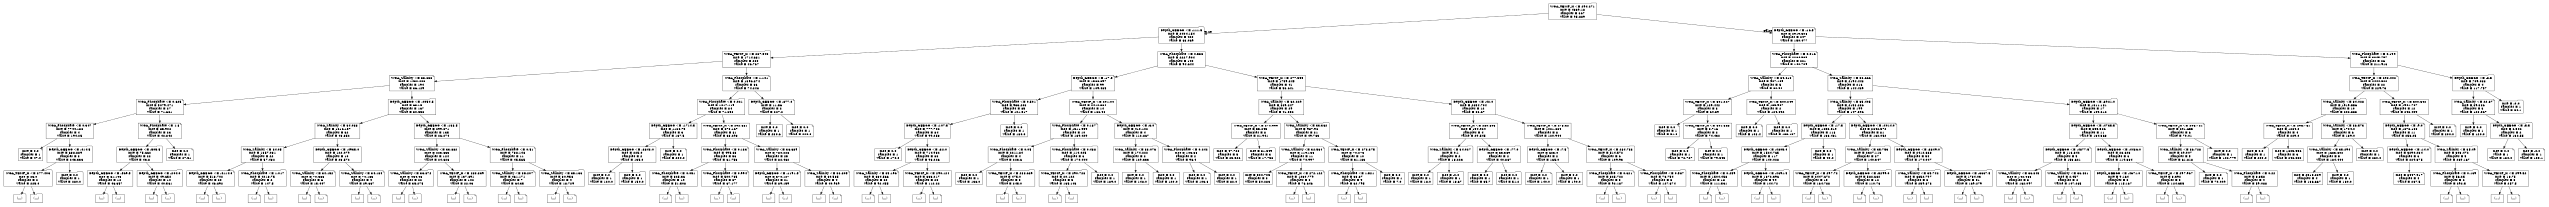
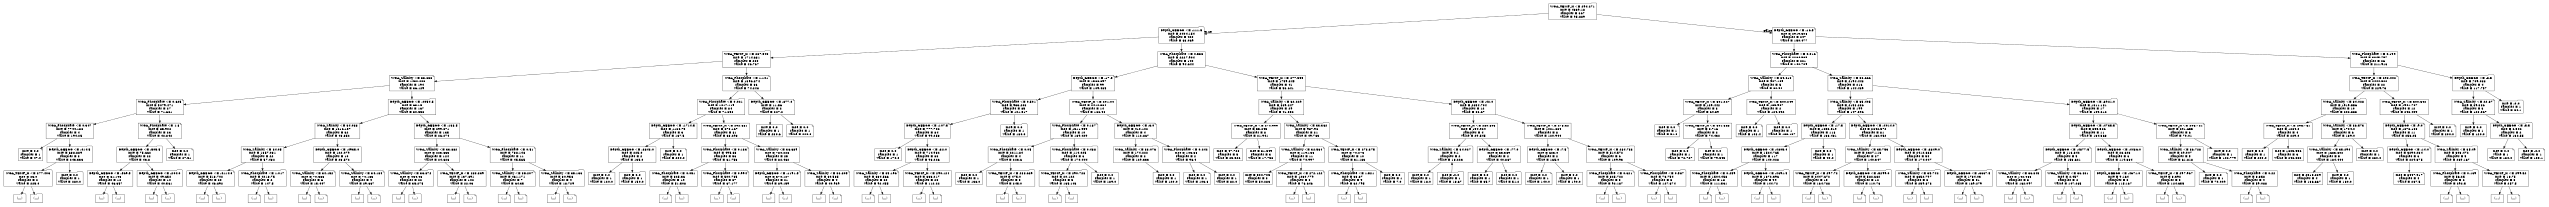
  digraph {
    node [shape=box]
    n1 [label="WOA_TEMP_K <= 294.271\nmse = 4389.18\nsamples = 667\nvalue = 95.889" shape=folder]
    n2 [label="Depth_GEBCO <= -111.5\nmse = 2404.154\nsamples = 420\nvalue = 63.069" shape=folder]
    n3 [label="Depth_GEBCO <= -16.5\nmse = 2919.308\nsamples = 247\nvalue = 150.477" shape=note]
    n4 [label="WOA_TEMP_K <= 287.548\nmse = 1714.681\nsamples = 280\nvalue = 46.767" shape=folder]
    n5 [label="WOA_Phosphate <= 0.533\nmse = 2227.904\nsamples = 140\nvalue = 94.644"]
    n6 [label="WOA_Phosphate <= 0.016\nmse = 2264.565\nsamples = 221\nvalue = 142.709" shape=note]
    n7 [label="WOA_Phosphate <= 0.199\nmse = 3845.757\nsamples = 26\nvalue = 211.916"]
    n8 [label="WOA_Salinity <= 33.638\nmse = 1432.208\nsamples = 194\nvalue = 36.129" shape=note]
    n9 [label="WOA_Phosphate <= 1.101\nmse = 1396.874\nsamples = 86\nvalue = 74.248" shape=note]
    n10 [label="Depth_GEBCO <= -17.5\nmse = 1568.697\nsamples = 99\nvalue = 109.485" shape=note]
    n11 [label="WOA_TEMP_K <= 277.555\nmse = 1759.345\nsamples = 41\nvalue = 53.641"]
    n12 [label="WOA_Phosphate <= 0.625\nmse = 5079.471\nsamples = 27\nvalue = 71.681" shape=note]
    n13 [label="Depth_GEBCO <= -4054.5\nmse = 631.5\nsamples = 167\nvalue = 30.558" shape=folder]
    n14 [label="WOA_Phosphate <= 0.021\nmse = 1017.119\nsamples = 84\nvalue = 71.656" shape=folder]
    n15 [label="Depth_GEBCO <= -877.0\nmse = 11.56\nsamples = 2\nvalue = 227.2" shape=note]
    n16 [label="WOA_Phosphate <= 0.347\nmse = 7744.188\nsamples = 4\nvalue = 194.25"]
    n17 [label="WOA_Phosphate <= 1.8\nmse = 85.902\nsamples = 23\nvalue = 42.842" shape=note]
    n18 [label="WOA_Salinity <= 34.088\nmse = 1616.157\nsamples = 32\nvalue = 48.352"]
    n19 [label="Depth_GEBCO <= -138.5\nmse = 299.871\nsamples = 135\nvalue = 26.274"]
    n20 [label="mse = 0.0\nsamples = 1\nvalue = 47.0" shape=note]
    n21 [label="Depth_GEBCO <= -414.5\nmse = 688.889\nsamples = 3\nvalue = 243.333" shape=folder]
    n22 [label="Depth_GEBCO <= -505.5\nmse = 75.662\nsamples = 22\nvalue = 43.8" shape=folder]
    n23 [label="mse = 0.0\nsamples = 1\nvalue = 27.51" shape=note]
    n24 [label="WOA_TEMP_K <= 277.403\nmse = 25.0\nsamples = 2\nvalue = 225.0" shape=folder]
    n25 [label="mse = 0.0\nsamples = 1\nvalue = 280.0" shape=folder]
    n26 [label="(...)" shape=folder]
    n27 [label="(...)" shape=folder]
    n28 [label="Depth_GEBCO <= -569.5\nmse = 81.193\nsamples = 12\nvalue = 46.657"]
    n29 [label="Depth_GEBCO <= -204.0\nmse = 49.652\nsamples = 10\nvalue = 40.561" shape=folder]
    n30 [label="(...)" shape=folder]
    n31 [label="(...)"]
    n32 [label="(...)" shape=note]
    n33 [label="(...)" shape=folder]
    n34 [label="WOA_Salinity <= 34.05\nmse = 1857.031\nsamples = 22\nvalue = 57.482"]
    n35 [label="Depth_GEBCO <= -4935.0\nmse = 122.079\nsamples = 10\nvalue = 23.572"]
    n36 [label="WOA_Salinity <= 33.882\nmse = 223.653\nsamples = 124\nvalue = 24.626"]
    n37 [label="WOA_Phosphate <= 0.51\nmse = 788.148\nsamples = 11\nvalue = 45.565" shape=note]
    n38 [label="Depth_GEBCO <= -4114.0\nmse = 513.702\nsamples = 20\nvalue = 46.892" shape=note]
    n39 [label="WOA_Phosphate <= 1.017\nmse = 4218.75\nsamples = 2\nvalue = 147.5" shape=folder]
    n40 [label="WOA_Salinity <= 34.152\nmse = 70.386\nsamples = 6\nvalue = 15.447" shape=note]
    n41 [label="WOA_Salinity <= 34.184\nmse = 74.185\nsamples = 4\nvalue = 29.667" shape=note]
    n42 [label="(...)" shape=note]
    n43 [label="(...)" shape=folder]
    n44 [label="(...)" shape=note]
    n45 [label="(...)"]
    n46 [label="(...)" shape=note]
    n47 [label="(...)" shape=note]
    n48 [label="(...)"]
    n49 [label="(...)" shape=note]
    n50 [label="WOA_Salinity <= 33.872\nmse = 434.46\nsamples = 22\nvalue = 35.275" shape=folder]
    n51 [label="WOA_TEMP_K <= 283.839\nmse = 137.891\nsamples = 102\nvalue = 22.03"]
    n52 [label="WOA_Salinity <= 35.207\nmse = 461.171\nsamples = 7\nvalue = 64.35" shape=note]
    n53 [label="WOA_Salinity <= 35.136\nmse = 30.956\nsamples = 4\nvalue = 18.729" shape=folder]
    n54 [label="(...)"]
    n55 [label="(...)" shape=folder]
    n56 [label="(...)" shape=folder]
    n57 [label="(...)" shape=note]
    n58 [label="(...)" shape=note]
    n59 [label="(...)" shape=note]
    n60 [label="(...)" shape=folder]
    n61 [label="(...)" shape=note]
    n62 [label="Depth_GEBCO <= -1714.5\nmse = 1168.75\nsamples = 3\nvalue = 167.5"]
    n63 [label="WOA_TEMP_K <= 292.681\nmse = 678.167\nsamples = 81\nvalue = 68.293"]
    n64 [label="mse = 0.0\nsamples = 1\nvalue = 230.6"]
    n65 [label="mse = 0.0\nsamples = 1\nvalue = 223.8" shape=note]
    n66 [label="Depth_GEBCO <= -3843.0\nmse = 225.0\nsamples = 2\nvalue = 135.0"]
    n67 [label="mse = 0.0\nsamples = 1\nvalue = 200.0" shape=note]
    n68 [label="WOA_Phosphate <= 0.133\nmse = 495.63\nsamples = 56\nvalue = 61.753" shape=note]
    n69 [label="WOA_Salinity <= 36.689\nmse = 780.228\nsamples = 25\nvalue = 82.462"]
    n70 [label="mse = 0.0\nsamples = 1\nvalue = 120.0"]
    n71 [label="mse = 0.0\nsamples = 1\nvalue = 150.0" shape=folder]
    n72 [label="WOA_Phosphate <= 0.051\nmse = 325.36\nsamples = 19\nvalue = 51.508"]
    n73 [label="WOA_Phosphate <= 0.994\nmse = 500.785\nsamples = 37\nvalue = 67.177" shape=note]
    n74 [label="Depth_GEBCO <= -1191.5\nmse = 570.127\nsamples = 21\nvalue = 89.159" shape=note]
    n75 [label="WOA_Salinity <= 36.805\nmse = 80.585\nsamples = 4\nvalue = 40.939" shape=note]
    n76 [label="(...)" shape=note]
    n77 [label="(...)"]
    n78 [label="(...)"]
    n79 [label="(...)" shape=folder]
    n80 [label="(...)" shape=folder]
    n81 [label="(...)"]
    n82 [label="(...)"]
    n83 [label="(...)" shape=note]
    n84 [label="WOA_Phosphate <= 0.501\nmse = 933.203\nsamples = 85\nvalue = 101.517" shape=note]
    n85 [label="WOA_TEMP_K <= 291.04\nmse = 2412.364\nsamples = 14\nvalue = 166.46"]
    n86 [label="WOA_Salinity <= 32.229\nmse = 869.247\nsamples = 29\nvalue = 41.352"]
    n87 [label="Depth_GEBCO <= -42.0\nmse = 2654.704\nsamples = 12\nvalue = 86.67"]
    n88 [label="Depth_GEBCO <= -107.5\nmse = 777.702\nsamples = 84\nvalue = 99.258" shape=note]
    n89 [label="mse = 0.0\nsamples = 1\nvalue = 180.0" shape=folder]
    n90 [label="WOA_Phosphate <= 0.187\nmse = 1511.959\nsamples = 10\nvalue = 189.429" shape=note]
    n91 [label="Depth_GEBCO <= -3.0\nmse = 410.102\nsamples = 4\nvalue = 112.867" shape=note]
    n92 [label="mse = 0.0\nsamples = 1\nvalue = 170.0" shape=folder]
    n93 [label="Depth_GEBCO <= -32.0\nmse = 714.932\nsamples = 83\nvalue = 98.226"]
    n94 [label="WOA_Salinity <= 35.196\nmse = 634.566\nsamples = 60\nvalue = 92.455" shape=note]
    n95 [label="WOA_TEMP_K <= 290.124\nmse = 633.217\nsamples = 23\nvalue = 112.22"]
    n96 [label="(...)" shape=note]
    n97 [label="(...)"]
    n98 [label="(...)" shape=folder]
    n99 [label="(...)" shape=note]
    n100 [label="WOA_Phosphate <= 0.05\nmse = 2211.84\nsamples = 4\nvalue = 223.6" shape=folder]
    n101 [label="WOA_Phosphate <= 0.488\nmse = 114.025\nsamples = 6\nvalue = 170.444" shape=folder]
    n102 [label="WOA_Salinity <= 33.076\nmse = 174.222\nsamples = 2\nvalue = 129.333" shape=folder]
    n103 [label="WOA_Phosphate <= 0.242\nmse = 103.68\nsamples = 2\nvalue = 96.4"]
    n104 [label="mse = 0.0\nsamples = 1\nvalue = 138.0"]
    n105 [label="WOA_TEMP_K <= 288.689\nmse = 475.0\nsamples = 3\nvalue = 245.0" shape=folder]
    n106 [label="WOA_TEMP_K <= 290.728\nmse = 20.122\nsamples = 5\nvalue = 165.143" shape=folder]
    n107 [label="mse = 0.0\nsamples = 1\nvalue = 189.0"]
    n108 [label="(...)" shape=folder]
    n109 [label="(...)"]
    n110 [label="(...)" shape=note]
    n111 [label="(...)"]
-   n112 [label="mse = 0.0\nsamples = 1\nvalue = 148.0"]
    n113 [label="mse = 0.0\nsamples = 1\nvalue = 120.0"]
    n114 [label="mse = 0.0\nsamples = 1\nvalue = 103.6" shape=note]
    n115 [label="mse = 0.0\nsamples = 1\nvalue = 82.0"]
    n116 [label="WOA_TEMP_K <= 274.999\nmse = 55.245\nsamples = 8\nvalue = 21.941"]
    n117 [label="WOA_Salinity <= 33.362\nmse = 987.96\nsamples = 21\nvalue = 49.763" shape=folder]
    n118 [label="WOA_TEMP_K <= 280.805\nmse = 154.924\nsamples = 4\nvalue = 29.545"]
    n119 [label="WOA_TEMP_K <= 278.32\nmse = 1021.884\nsamples = 8\nvalue = 120.944"]
    n120 [label="mse = 47.728\nsamples = 5\nvalue = 25.526"]
    n121 [label="mse = 31.549\nsamples = 3\nvalue = 17.758" shape=folder]
    n122 [label="WOA_Salinity <= 32.564\nmse = 1191.35\nsamples = 11\nvalue = 70.997" shape=note]
    n123 [label="WOA_TEMP_K <= 273.375\nmse = 70.273\nsamples = 10\nvalue = 31.183"]
    n124 [label="mse = 500.705\nsamples = 3\nvalue = 50.283"]
    n125 [label="WOA_TEMP_K <= 272.122\nmse = 1230.779\nsamples = 8\nvalue = 76.646" shape=note]
    n126 [label="WOA_Phosphate <= 1.521\nmse = 33.37\nsamples = 9\nvalue = 32.795"]
    n127 [label="mse = 0.0\nsamples = 1\nvalue = 7.0"]
    n128 [label="(...)"]
    n129 [label="(...)" shape=folder]
    n130 [label="(...)"]
    n131 [label="(...)" shape=folder]
    n132 [label="WOA_Salinity <= 34.027\nmse = 0.1\nsamples = 2\nvalue = 18.223" shape=folder]
    n133 [label="Depth_GEBCO <= -77.0\nmse = 53.389\nsamples = 2\nvalue = 40.867" shape=folder]
    n134 [label="Depth_GEBCO <= -7.5\nmse = 625.0\nsamples = 2\nvalue = 165.0" shape=note]
    n135 [label="WOA_TEMP_K <= 284.733\nmse = 514.572\nsamples = 6\nvalue = 109.93" shape=folder]
    n136 [label="mse = 0.0\nsamples = 1\nvalue = 18.0"]
    n137 [label="mse = -0.0\nsamples = 1\nvalue = 18.67" shape=folder]
    n138 [label="mse = 0.0\nsamples = 1\nvalue = 35.7" shape=folder]
    n139 [label="mse = 0.0\nsamples = 1\nvalue = 51.2" shape=folder]
    n140 [label="mse = 0.0\nsamples = 1\nvalue = 140.0" shape=note]
    n141 [label="mse = 0.0\nsamples = 1\nvalue = 190.0"]
    n142 [label="WOA_Phosphate <= 0.621\nmse = 325.722\nsamples = 3\nvalue = 92.187" shape=note]
    n143 [label="WOA_Phosphate <= 0.587\nmse = 73.754\nsamples = 3\nvalue = 127.674" shape=folder]
    n144 [label="(...)"]
    n145 [label="(...)" shape=folder]
    n146 [label="(...)"]
    n147 [label="(...)"]
    n148 [label="WOA_Salinity <= 34.618\nmse = 907.109\nsamples = 5\nvalue = 82.54" shape=note]
    n149 [label="WOA_Salinity <= 36.666\nmse = 2194.448\nsamples = 216\nvalue = 144.489"]
    n150 [label="WOA_TEMP_K <= 298.002\nmse = 2444.522\nsamples = 22\nvalue = 229.73" shape=note]
    n151 [label="Depth_GEBCO <= -3.5\nmse = 709.088\nsamples = 4\nvalue = 117.757" shape=folder]
    n152 [label="WOA_TEMP_K <= 301.227\nmse = 139.442\nsamples = 3\nvalue = 64.39"]
    n153 [label="WOA_TEMP_K <= 300.249\nmse = 135.987\nsamples = 2\nvalue = 124.892"]
    n154 [label="WOA_Salinity <= 35.405\nmse = 2158.236\nsamples = 199\nvalue = 147.396" shape=folder]
    n155 [label="Depth_GEBCO <= -3921.0\nmse = 1311.181\nsamples = 17\nvalue = 109.612" shape=folder]
    n156 [label="mse = 0.0\nsamples = 1\nvalue = 51.0" shape=note]
    n157 [label="WOA_TEMP_K <= 301.665\nmse = 8.716\nsamples = 2\nvalue = 74.432"]
    n158 [label="mse = 0.0\nsamples = 1\nvalue = 108.4" shape=note]
    n159 [label="mse = 0.0\nsamples = 1\nvalue = 133.137" shape=folder]
    n160 [label="mse = 0.0\nsamples = 1\nvalue = 72.727" shape=folder]
    n161 [label="mse = 0.0\nsamples = 1\nvalue = 79.545" shape=folder]
    n162 [label="Depth_GEBCO <= -17.5\nmse = 1653.519\nsamples = 118\nvalue = 138.481"]
    n163 [label="Depth_GEBCO <= -4014.0\nmse = 2642.572\nsamples = 81\nvalue = 162.052" shape=note]
    n164 [label="Depth_GEBCO <= -4735.5\nmse = 355.586\nsamples = 11\nvalue = 134.363" shape=note]
    n165 [label="WOA_TEMP_K <= 296.721\nmse = 291.655\nsamples = 6\nvalue = 70.01" shape=note]
    n166 [label="Depth_GEBCO <= -4805.0\nmse = 1524.765\nsamples = 117\nvalue = 140.028"]
    n167 [label="mse = 0.0\nsamples = 1\nvalue = 40.0" shape=note]
    n168 [label="WOA_Salinity <= 35.753\nmse = 2327.116\nsamples = 27\nvalue = 140.347" shape=folder]
    n169 [label="Depth_GEBCO <= -3849.0\nmse = 2412.668\nsamples = 54\nvalue = 174.047" shape=note]
    n170 [label="WOA_Phosphate <= 0.259\nmse = 1504.458\nsamples = 18\nvalue = 111.531" shape=folder]
    n171 [label="Depth_GEBCO <= -4691.5\nmse = 1372.396\nsamples = 99\nvalue = 144.72" shape=folder]
    n172 [label="(...)" shape=note]
    n173 [label="(...)" shape=folder]
    n174 [label="(...)"]
    n175 [label="(...)"]
    n176 [label="WOA_TEMP_K <= 297.72\nmse = 2447.672\nsamples = 15\nvalue = 164.788"]
    n177 [label="Depth_GEBCO <= -5299.0\nmse = 582.682\nsamples = 12\nvalue = 110.76" shape=folder]
    n178 [label="WOA_Salinity <= 35.742\nmse = 6852.797\nsamples = 3\nvalue = 259.873" shape=folder]
    n179 [label="Depth_GEBCO <= -3667.5\nmse = 1734.03\nsamples = 51\nvalue = 169.279" shape=folder]
    n180 [label="(...)"]
    n181 [label="(...)" shape=note]
    n182 [label="(...)" shape=note]
    n183 [label="(...)" shape=note]
    n184 [label="(...)"]
    n185 [label="(...)"]
    n186 [label="(...)" shape=note]
    n187 [label="(...)" shape=note]
    n188 [label="Depth_GEBCO <= -4877.5\nmse = 116.342\nsamples = 5\nvalue = 153.621" shape=note]
    n189 [label="Depth_GEBCO <= -4486.0\nmse = 28.823\nsamples = 6\nvalue = 119.384"]
    n190 [label="WOA_Salinity <= 36.728\nmse = 29.007\nsamples = 5\nvalue = 61.818"]
    n191 [label="mse = 0.0\nsamples = 1\nvalue = 102.779"]
    n192 [label="WOA_Salinity <= 36.843\nmse = 142.486\nsamples = 3\nvalue = 162.097" shape=folder]
    n193 [label="WOA_Salinity <= 36.831\nmse = 2.457\nsamples = 2\nvalue = 147.265"]
    n194 [label="Depth_GEBCO <= -4671.0\nmse = 9.164\nsamples = 3\nvalue = 115.167"]
    n195 [label="WOA_TEMP_K <= 297.967\nmse = 3.392\nsamples = 3\nvalue = 124.655"]
    n196 [label="(...)"]
    n197 [label="(...)" shape=note]
    n198 [label="(...)"]
    n199 [label="(...)" shape=note]
    n200 [label="(...)"]
    n201 [label="(...)" shape=folder]
    n202 [label="(...)" shape=note]
    n203 [label="(...)" shape=note]
    n204 [label="mse = 0.0\nsamples = 1\nvalue = 70.009" shape=note]
    n205 [label="WOA_Phosphate <= 0.22\nmse = 8.858\nsamples = 4\nvalue = 59.088"]
    n206 [label="(...)" shape=note]
    n207 [label="(...)" shape=note]
    n208 [label="WOA_Salinity <= 34.028\nmse = 1919.556\nsamples = 10\nvalue = 202.333" shape=folder]
    n209 [label="WOA_TEMP_K <= 300.542\nmse = 1941.787\nsamples = 12\nvalue = 248.409"]
    n210 [label="WOA_Salinity <= 22.87\nmse = 39.336\nsamples = 3\nvalue = 128.367" shape=note]
    n211 [label="mse = -0.0\nsamples = 1\nvalue = 54.1" shape=folder]
    n212 [label="WOA_TEMP_K <= 296.761\nmse = 1284.0\nsamples = 4\nvalue = 229.0" shape=folder]
    n213 [label="WOA_Salinity <= 36.573\nmse = 1704.0\nsamples = 6\nvalue = 189.0"]
    n214 [label="Depth_GEBCO <= -9.0\nmse = 1878.188\nsamples = 11\nvalue = 253.25" shape=note]
    n215 [label="mse = 0.0\nsamples = 1\nvalue = 200.0" shape=note]
    n216 [label="mse = 0.0\nsamples = 1\nvalue = 200.0" shape=folder]
    n217 [label="mse = 1805.556\nsamples = 3\nvalue = 248.333"]
    n218 [label="WOA_Salinity <= 35.294\nmse = 1685.802\nsamples = 5\nvalue = 184.444" shape=folder]
    n219 [label="mse = 0.0\nsamples = 1\nvalue = 230.0" shape=folder]
    n220 [label="mse = 2513.889\nsamples = 4\nvalue = 186.667"]
    n221 [label="mse = 0.0\nsamples = 1\nvalue = 180.0" shape=folder]
    n222 [label="Depth_GEBCO <= -14.0\nmse = 3290.234\nsamples = 6\nvalue = 229.375" shape=note]
    n223 [label="WOA_Salinity <= 35.49\nmse = 303.472\nsamples = 5\nvalue = 269.167" shape=folder]
    n224 [label="mse = 3447.917\nsamples = 4\nvalue = 237.5" shape=note]
    n225 [label="WOA_Phosphate <= 0.169\nmse = 56.25\nsamples = 2\nvalue = 292.5" shape=folder]
    n226 [label="WOA_TEMP_K <= 299.52\nmse = 18.75\nsamples = 3\nvalue = 257.5"]
    n227 [label="(...)" shape=note]
    n228 [label="(...)" shape=note]
    n229 [label="(...)"]
    n230 [label="(...)" shape=note]
    n231 [label="mse = 0.0\nsamples = 1\nvalue = 120.0"]
    n232 [label="Depth_GEBCO <= -5.5\nmse = 6.502\nsamples = 2\nvalue = 132.55" shape=folder]
    n233 [label="mse = 0.0\nvalue = 1\nvalue = 130.0" shape=note]
    n234 [label="mse = -0.0\nsamples = 1\nvalue = 135.1" shape=note]
    n1 -> n2 [headlabel=True labelangle=45 labeldistance=2.5]
    n1 -> n3 [headlabel=False labelangle=-45 labeldistance=2.5]
    n2 -> n4
    n2 -> n5
    n3 -> n6
    n3 -> n7
    n4 -> n8
    n4 -> n9
    n5 -> n10
    n5 -> n11
    n6 -> n148
    n6 -> n149
    n7 -> n150
    n7 -> n151
    n8 -> n12
    n8 -> n13
    n9 -> n14
    n9 -> n15
    n10 -> n84
    n10 -> n85
    n11 -> n86
    n11 -> n87
    n12 -> n16
    n12 -> n17
    n13 -> n18
    n13 -> n19
    n14 -> n62
    n14 -> n63
    n15 -> n64
    n15 -> n65
    n16 -> n20
    n16 -> n21
    n17 -> n22
    n17 -> n23
    n18 -> n34
    n18 -> n35
    n19 -> n36
    n19 -> n37
    n21 -> n24
    n21 -> n25
    n22 -> n28
    n22 -> n29
    n24 -> n26
    n24 -> n27
    n28 -> n30
    n28 -> n31
    n29 -> n32
    n29 -> n33
    n34 -> n38
    n34 -> n39
    n35 -> n40
    n35 -> n41
    n36 -> n50
    n36 -> n51
    n37 -> n52
    n37 -> n53
    n38 -> n42
    n38 -> n43
    n39 -> n44
    n39 -> n45
    n40 -> n46
    n40 -> n47
    n41 -> n48
    n41 -> n49
    n50 -> n54
    n50 -> n55
    n51 -> n56
    n51 -> n57
    n52 -> n58
    n52 -> n59
    n53 -> n60
    n53 -> n61
    n62 -> n66
    n62 -> n67
    n63 -> n68
    n63 -> n69
    n66 -> n70
    n66 -> n71
    n68 -> n72
    n68 -> n73
    n69 -> n74
    n69 -> n75
    n72 -> n76
    n72 -> n77
    n73 -> n78
    n73 -> n79
    n74 -> n80
    n74 -> n81
    n75 -> n82
    n75 -> n83
    n84 -> n88
    n84 -> n89
    n85 -> n90
    n85 -> n91
    n86 -> n116
    n86 -> n117
    n87 -> n118
    n87 -> n119
    n88 -> n92
    n88 -> n93
    n90 -> n100
    n90 -> n101
    n91 -> n102
    n91 -> n103
    n93 -> n94
    n93 -> n95
    n94 -> n96
    n94 -> n97
    n95 -> n98
    n95 -> n99
    n100 -> n104
    n100 -> n105
    n101 -> n106
    n101 -> n107
-   n102 -> n112
    n102 -> n113
    n103 -> n114
    n103 -> n115
    n105 -> n108
    n105 -> n109
    n106 -> n110
    n106 -> n111
    n116 -> n120
    n116 -> n121
    n117 -> n122
    n117 -> n123
    n118 -> n132
    n118 -> n133
    n119 -> n134
    n119 -> n135
    n122 -> n124
    n122 -> n125
    n123 -> n126
    n123 -> n127
    n125 -> n128
    n125 -> n129
    n126 -> n130
    n126 -> n131
    n132 -> n136
-   n132 -> n137
+   n137 -> n132
    n133 -> n138
    n133 -> n139
    n134 -> n140
    n134 -> n141
    n135 -> n142
    n135 -> n143
    n142 -> n144
    n142 -> n145
    n143 -> n146
    n143 -> n147
    n148 -> n152
    n148 -> n153
    n149 -> n154
    n149 -> n155
    n150 -> n208
    n150 -> n209
    n151 -> n210
    n151 -> n211
    n152 -> n156
    n152 -> n157
    n153 -> n158
    n153 -> n159
    n154 -> n162
    n154 -> n163
    n155 -> n164
    n155 -> n165
    n157 -> n160
    n157 -> n161
    n162 -> n166
    n162 -> n167
    n163 -> n168
    n163 -> n169
    n164 -> n188
    n164 -> n189
    n165 -> n190
    n165 -> n191
    n166 -> n170
    n166 -> n171
    n168 -> n176
    n168 -> n177
    n169 -> n178
    n169 -> n179
    n170 -> n172
    n170 -> n173
    n171 -> n174
    n171 -> n175
    n176 -> n180
    n176 -> n181
    n177 -> n182
    n177 -> n183
    n178 -> n184
    n178 -> n185
    n179 -> n186
    n179 -> n187
    n188 -> n192
    n188 -> n193
    n189 -> n194
    n189 -> n195
    n190 -> n204
    n190 -> n205
    n192 -> n196
    n192 -> n197
    n193 -> n198
    n193 -> n199
    n194 -> n200
    n194 -> n201
    n195 -> n202
    n195 -> n203
    n205 -> n206
    n205 -> n207
    n208 -> n212
    n208 -> n213
    n209 -> n214
    n209 -> n215
    n210 -> n231
    n210 -> n232
    n212 -> n216
    n212 -> n217
    n213 -> n218
    n213 -> n219
    n214 -> n222
    n214 -> n223
    n218 -> n220
    n218 -> n221
    n222 -> n224
    n223 -> n225
    n223 -> n226
    n225 -> n227
    n225 -> n228
    n226 -> n229
    n226 -> n230
    n232 -> n233
    n232 -> n234
  }
